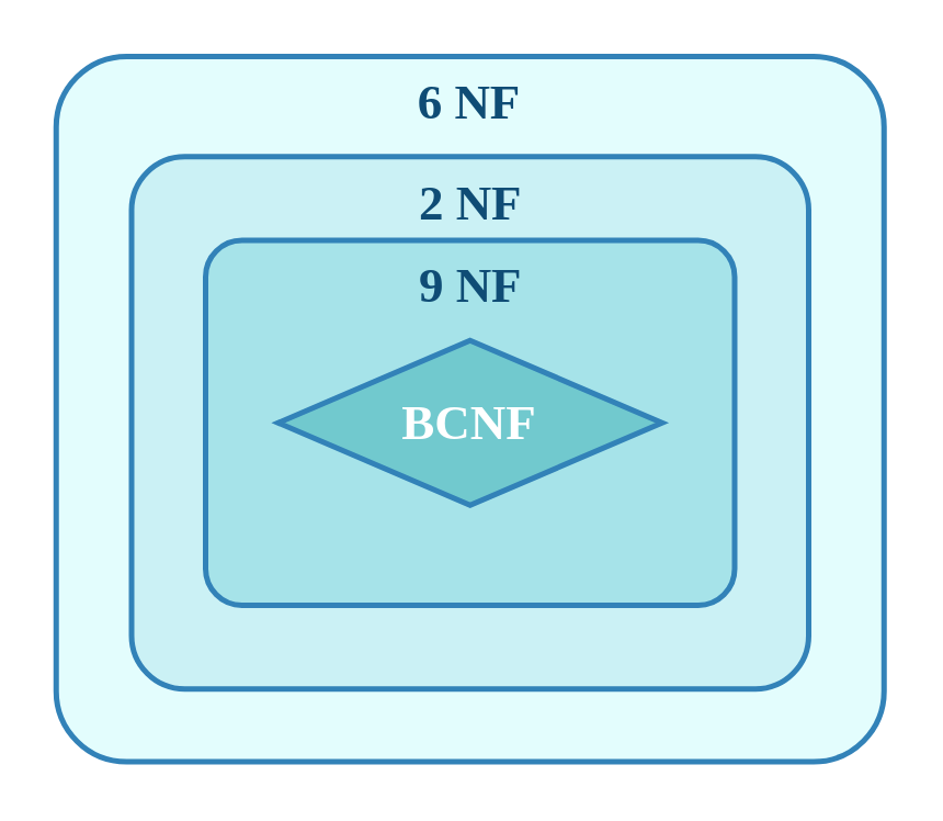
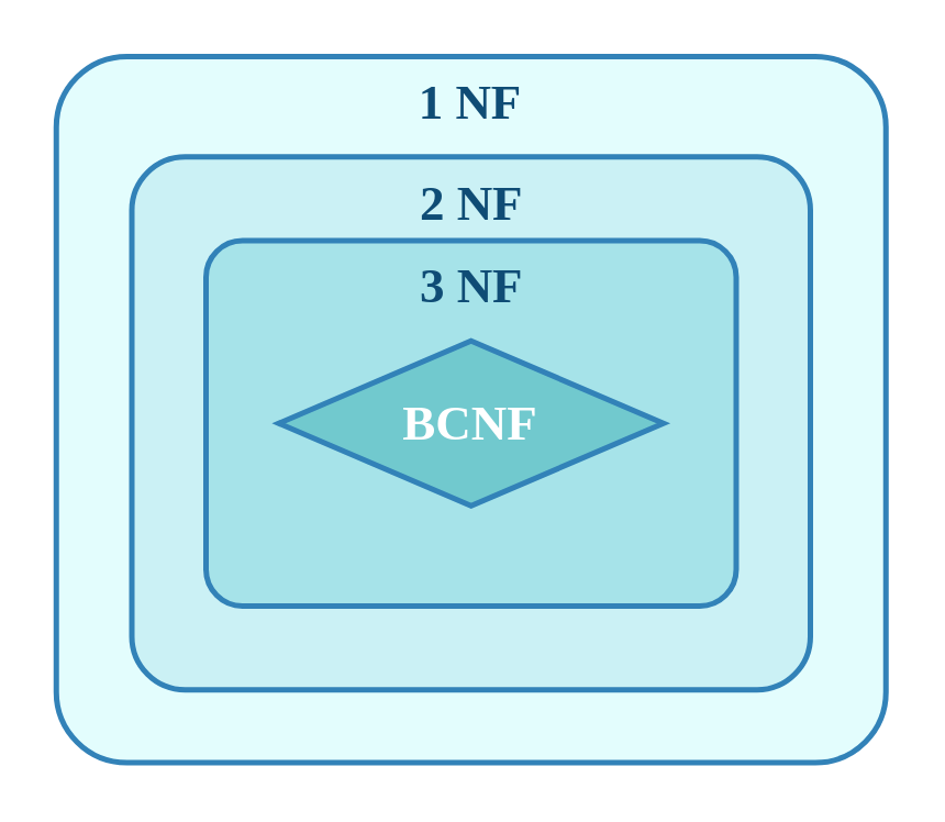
  <mxCell id="0" />
  <mxCell id="1" parent="0" />
- <mxCell id="2" value="6 NF" style="rounded=1;arcSize=10;whiteSpace=wrap;html=1;align=center;fontColor=#0F4C75;strokeColor=#3282B8;fillColor=#E3FDFD;shadow=0;fontFamily=ZCOOL QingKe HuangYou;fontSize=18;container=0;verticalAlign=top;strokeWidth=2;fontSource=https%3A%2F%2Ffonts.googleapis.com%2Fcss%3Ffamily%3DZCOOL%2BQingKe%2BHuangYou;fontStyle=1" parent="1" vertex="1"><mxGeometry x="20" y="20" width="302" height="257" as="geometry" /></mxCell>
+ <mxCell id="2" value="1 NF" style="rounded=1;arcSize=10;whiteSpace=wrap;html=1;align=center;fontColor=#0F4C75;strokeColor=#3282B8;fillColor=#E3FDFD;shadow=0;fontFamily=ZCOOL QingKe HuangYou;fontSize=18;container=0;verticalAlign=top;strokeWidth=2;fontSource=https%3A%2F%2Ffonts.googleapis.com%2Fcss%3Ffamily%3DZCOOL%2BQingKe%2BHuangYou;fontStyle=1" parent="1" vertex="1"><mxGeometry x="20" y="20" width="302" height="257" as="geometry" /></mxCell>
  <mxCell id="3" value="2 NF" style="rounded=1;arcSize=10;whiteSpace=wrap;html=1;align=center;fontColor=#0F4C75;strokeColor=#3282B8;fillColor=#CBF1F5;shadow=0;fontFamily=ZCOOL QingKe HuangYou;fontSize=18;container=0;verticalAlign=top;strokeWidth=2;fontSource=https%3A%2F%2Ffonts.googleapis.com%2Fcss%3Ffamily%3DZCOOL%2BQingKe%2BHuangYou;fontStyle=1" parent="1" vertex="1"><mxGeometry x="47.5" y="56.5" width="247" height="194" as="geometry" /></mxCell>
- <mxCell id="4" value="9 NF" style="rounded=1;arcSize=10;whiteSpace=wrap;html=1;align=center;fontColor=#0F4C75;strokeColor=#3282B8;fillColor=#A6E3E9;shadow=0;fontFamily=ZCOOL QingKe HuangYou;fontSize=18;container=0;verticalAlign=top;strokeWidth=2;fontSource=https%3A%2F%2Ffonts.googleapis.com%2Fcss%3Ffamily%3DZCOOL%2BQingKe%2BHuangYou;fontStyle=1" parent="1" vertex="1"><mxGeometry x="74.5" y="87" width="193" height="133" as="geometry" /></mxCell>
+ <mxCell id="4" value="3 NF" style="rounded=1;arcSize=10;whiteSpace=wrap;html=1;align=center;fontColor=#0F4C75;strokeColor=#3282B8;fillColor=#A6E3E9;shadow=0;fontFamily=ZCOOL QingKe HuangYou;fontSize=18;container=0;verticalAlign=top;strokeWidth=2;fontSource=https%3A%2F%2Ffonts.googleapis.com%2Fcss%3Ffamily%3DZCOOL%2BQingKe%2BHuangYou;fontStyle=1" parent="1" vertex="1"><mxGeometry x="74.5" y="87" width="193" height="133" as="geometry" /></mxCell>
  <mxCell id="5" value="BCNF" style="rhombus;arcSize=10;whiteSpace=wrap;html=1;align=center;fontColor=#FFFFFF;strokeColor=#3282B8;fillColor=#71C9CE;shadow=0;fontFamily=ZCOOL QingKe HuangYou;fontSize=18;container=0;verticalAlign=middle;strokeWidth=2;fontSource=https%3A%2F%2Ffonts.googleapis.com%2Fcss%3Ffamily%3DZCOOL%2BQingKe%2BHuangYou;fontStyle=1;" parent="1" vertex="1"><mxGeometry x="101" y="123.5" width="140" height="60" as="geometry" /></mxCell>
